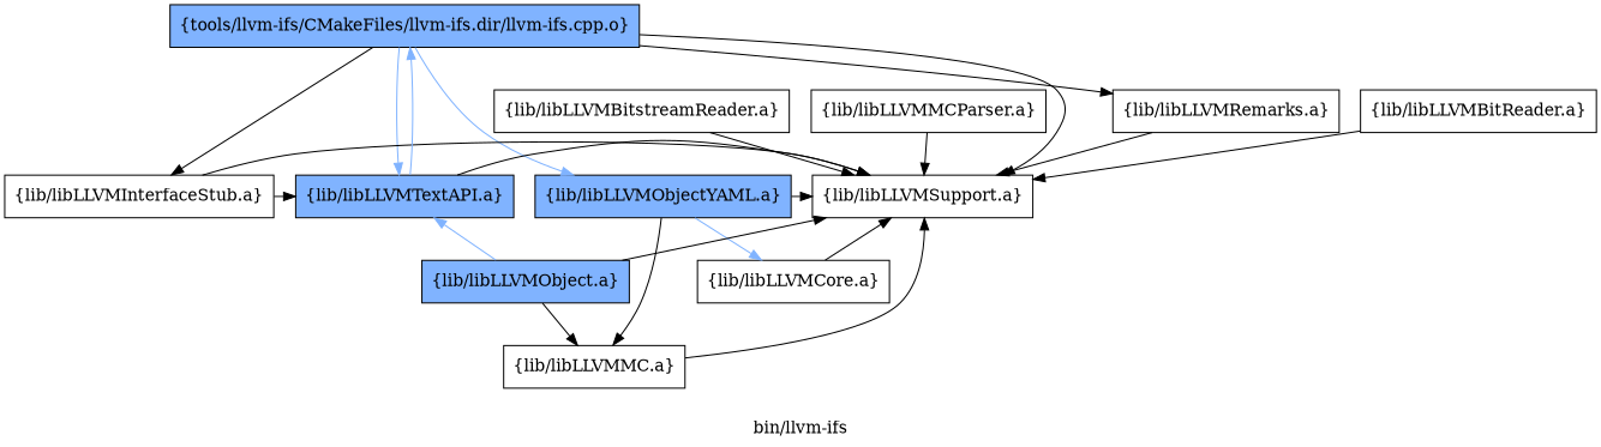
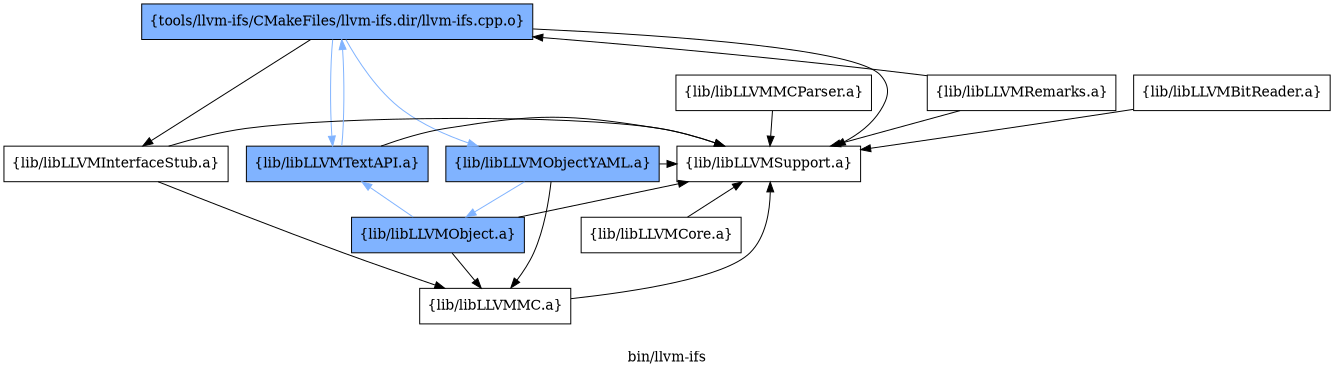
  digraph {
    label="bin/llvm-ifs"
    rankdir=TB
    node [group=0 shape=box]
    n1 [fillcolor="0.600000 0.5 1" group=1 label="{tools/llvm-ifs/CMakeFiles/llvm-ifs.dir/llvm-ifs.cpp.o}" style=filled]
    n2 [label="{lib/libLLVMInterfaceStub.a}"]
    n3 [label="{lib/libLLVMSupport.a}"]
    n4 [fillcolor="0.600000 0.5 1" group=1 label="{lib/libLLVMTextAPI.a}" style=filled]
    n5 [fillcolor="0.600000 0.5 1" group=1 label="{lib/libLLVMObjectYAML.a}" style=filled]
    n6 [label="{lib/libLLVMMC.a}"]
    n7 [fillcolor="0.600000 0.5 1" group=1 label="{lib/libLLVMObject.a}" style=filled]
    n8 [label="{lib/libLLVMBitReader.a}"]
    n9 [label="{lib/libLLVMCore.a}"]
    n10 [label="{lib/libLLVMRemarks.a}"]
-   n11 [label="{lib/libLLVMBitstreamReader.a}"]
    n12 [label="{lib/libLLVMMCParser.a}"]
    subgraph sub_1 {
      rank=same
      n1
    }
    subgraph sub_2 {
      rank=same
      n2
      n3
      n4
      n5
    }
    n1 -> n2
    n1 -> n3
    n1 -> n4 [color="0.600000 0.5 1"]
    n1 -> n5 [color="0.600000 0.5 1"]
    n2 -> n3
-   n2 -> n4
+   n2 -> n6
    n4 -> n1 [color="0.600000 0.5 1"]
    n4 -> n3
    n5 -> n3
    n5 -> n6
-   n5 -> n9 [color="0.600000 0.5 1"]
+   n5 -> n7 [color="0.600000 0.5 1"]
    n6 -> n3
    n7 -> n3
    n7 -> n4 [color="0.600000 0.5 1"]
    n7 -> n6
    n8 -> n3
    n9 -> n3
-   n1 -> n10
+   n10 -> n1
    n10 -> n3
-   n11 -> n3
    n12 -> n3
  }
